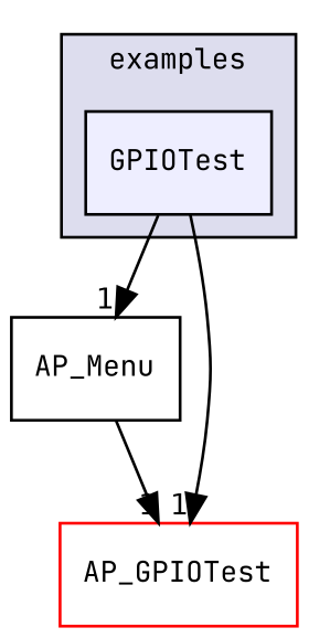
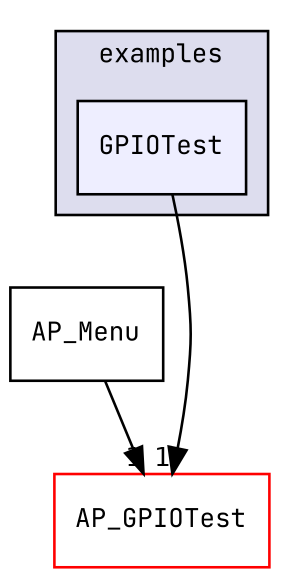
  digraph {
    compound=true
    fontname="JetBrains Mono"
    node [fontname="JetBrains Mono" fontsize=10 shape=box style=filled]
    edge [fontname="JetBrains Mono" headlabel=1 labeldistance=1.5 labelfontname=Helvetica labelfontsize=10]
    n1 [fillcolor="#eeeeff" label=GPIOTest pencolor=black]
    n2 [label=AP_Menu style=""]
    n3 [color=red fillcolor=white label=AP_GPIOTest]
    subgraph cluster_1 {
      bgcolor="#ddddee"
      fontsize=10
      label=examples
      pencolor=black
      n1
    }
-   n1 -> n2
    n1 -> n3
    n2 -> n3
  }
